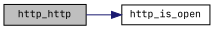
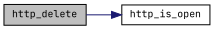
  digraph {
    rankdir=LR
    fontname="JetBrains Mono"
    node [color=black fontname="JetBrains Mono" fontsize=10 shape=record style=filled]
-   n1 [fillcolor=grey75 fontcolor=black height=0.2 label=http_http width=0.4]
+   n1 [fillcolor=grey75 fontcolor=black height=0.2 label=http_delete width=0.4]
    n2 [fillcolor=white height=0.2 label=http_is_open width=0.4]
    n1 -> n2 [color=midnightblue fontname="JetBrains Mono" fontsize=10 labelfontname=Helvetica labelfontsize=10 style=solid]
  }
